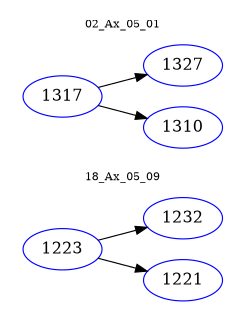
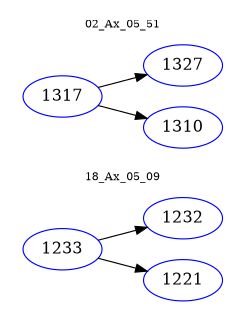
  digraph {
    rankdir=LR
    node [color=blue]
    edge [color=black]
-   n1 [label=1223]
+   n1 [label=1233]
    n2 [label=1221]
    n3 [label=1232]
    n4 [label=1317]
    n5 [label=1310]
    n6 [label=1327]
    subgraph cluster_1 {
      color=white
      fontsize=10
      label="18_Ax_05_09"
      n1
      n2
      n3
    }
    subgraph cluster_2 {
      color=white
      fontsize=10
-     label="02_Ax_05_01"
+     label="02_Ax_05_51"
      n4
      n5
      n6
    }
    n1 -> n2
    n1 -> n3
    n4 -> n5
    n4 -> n6
  }
